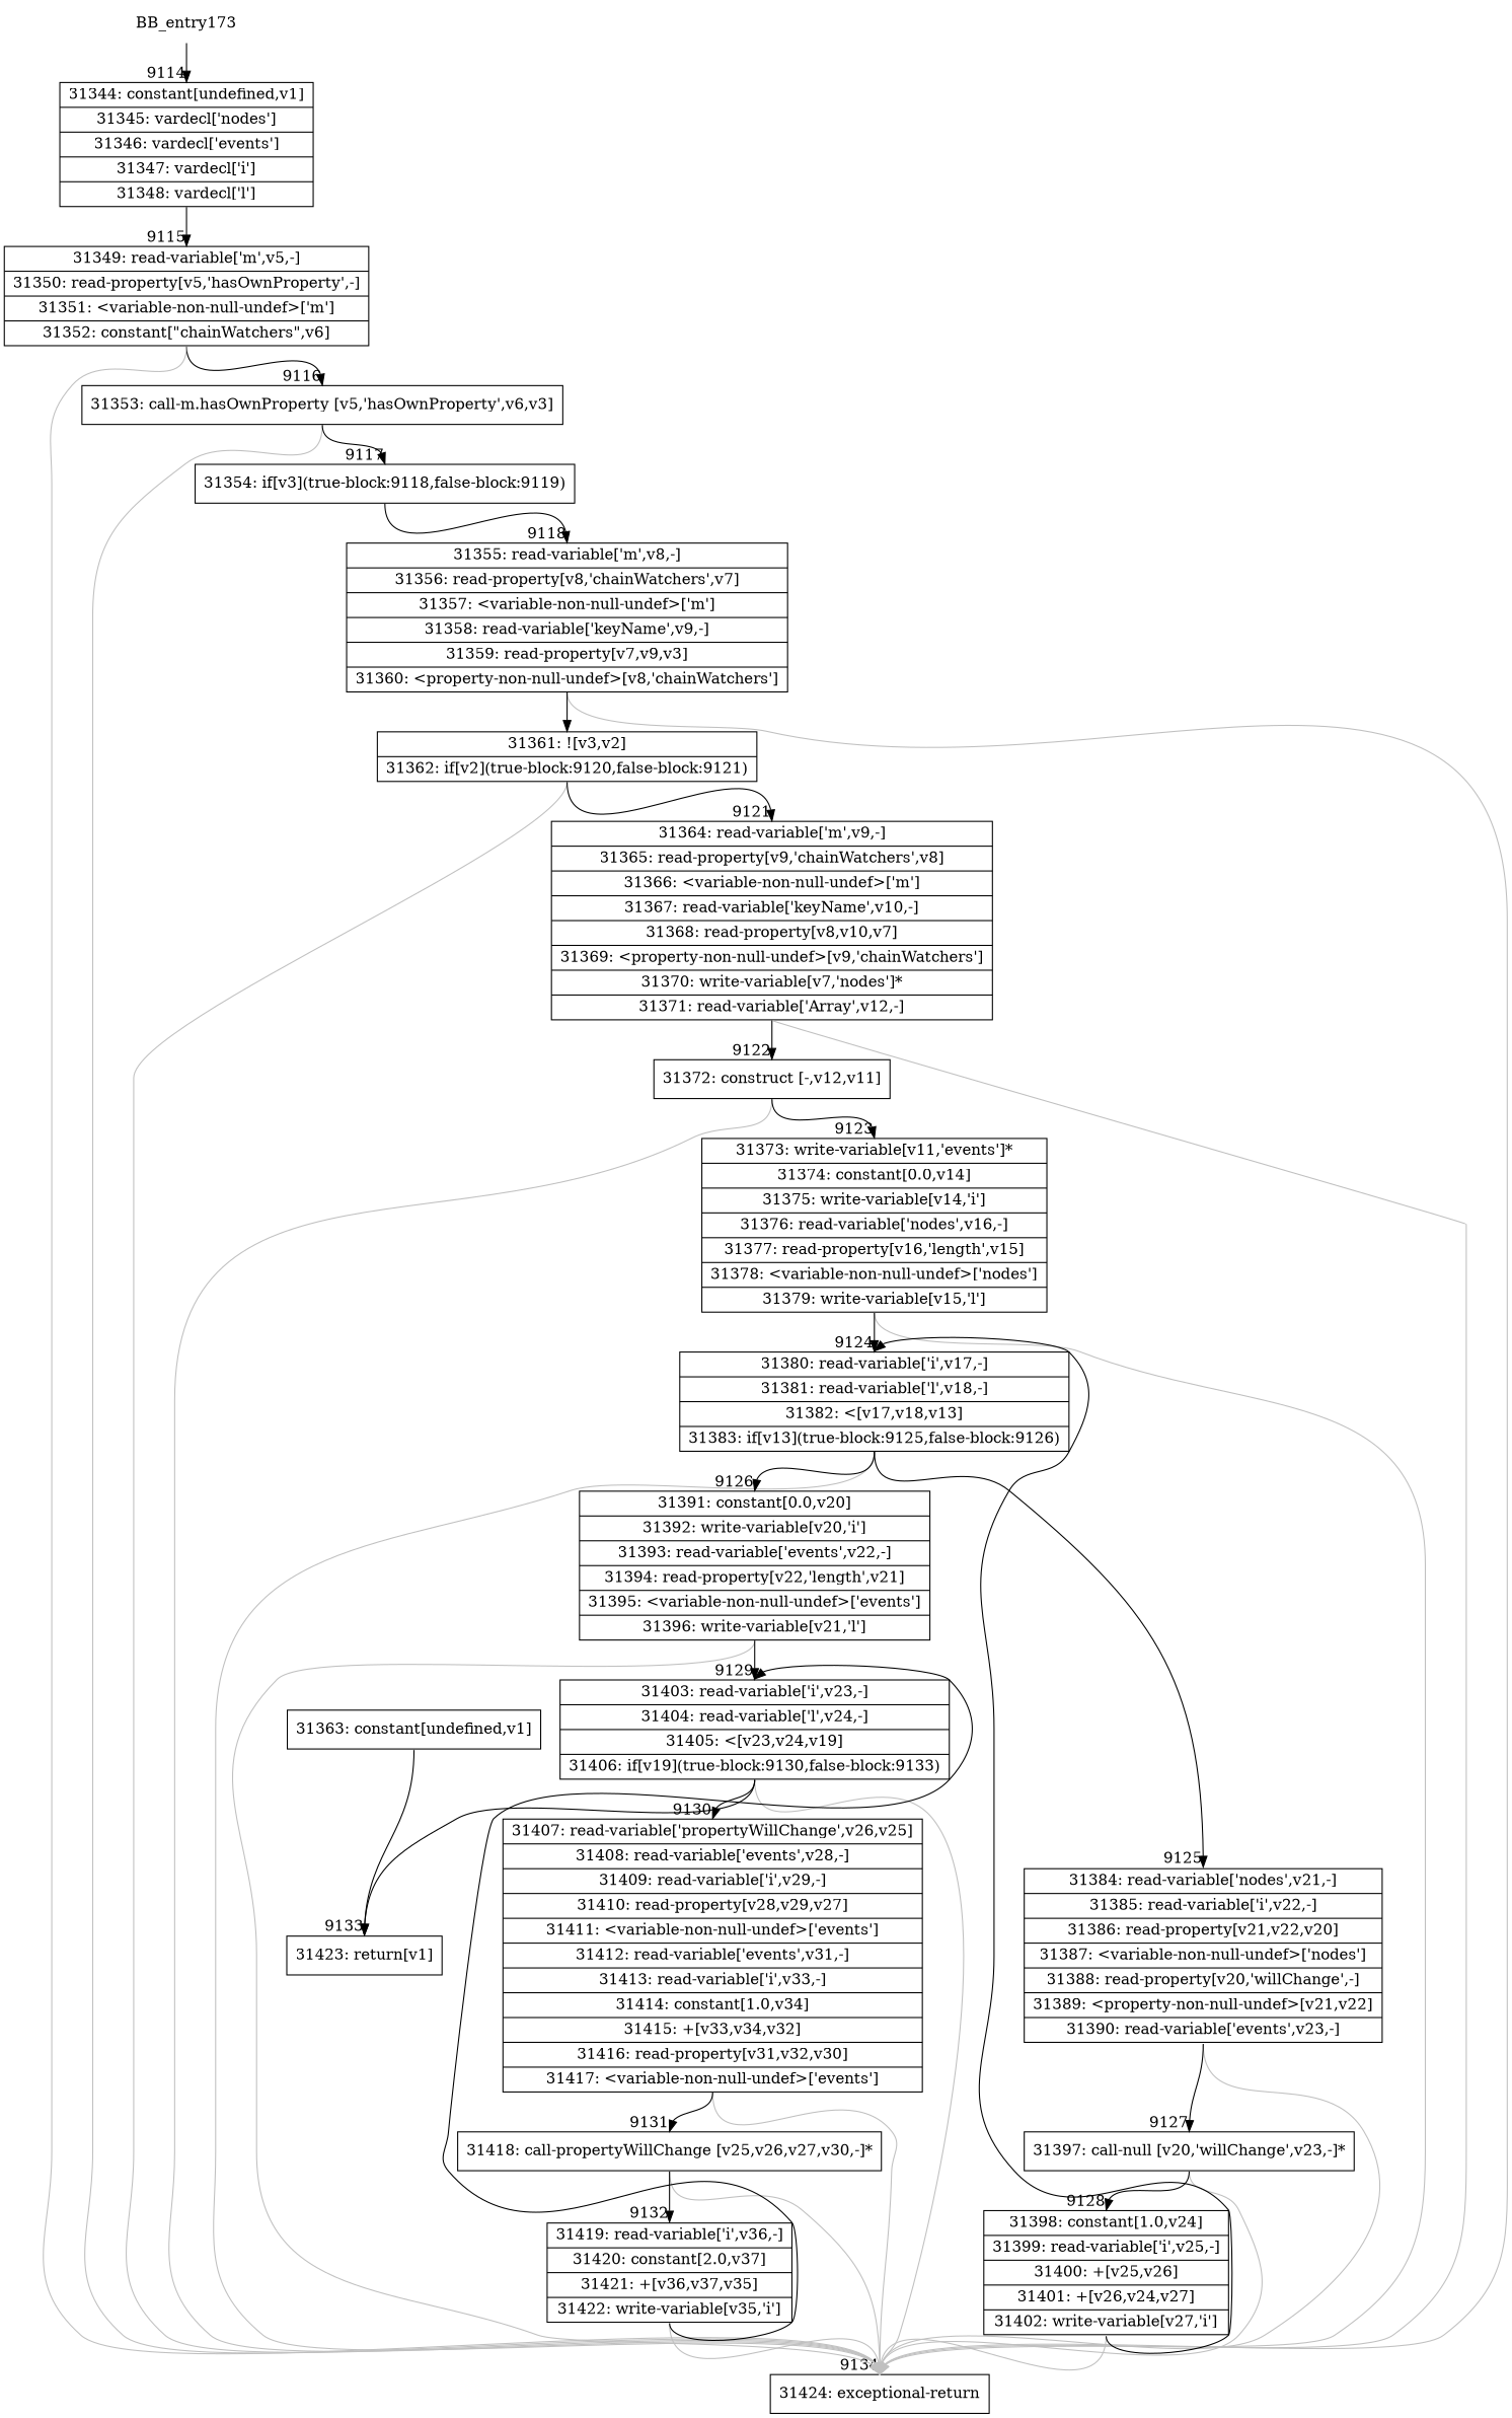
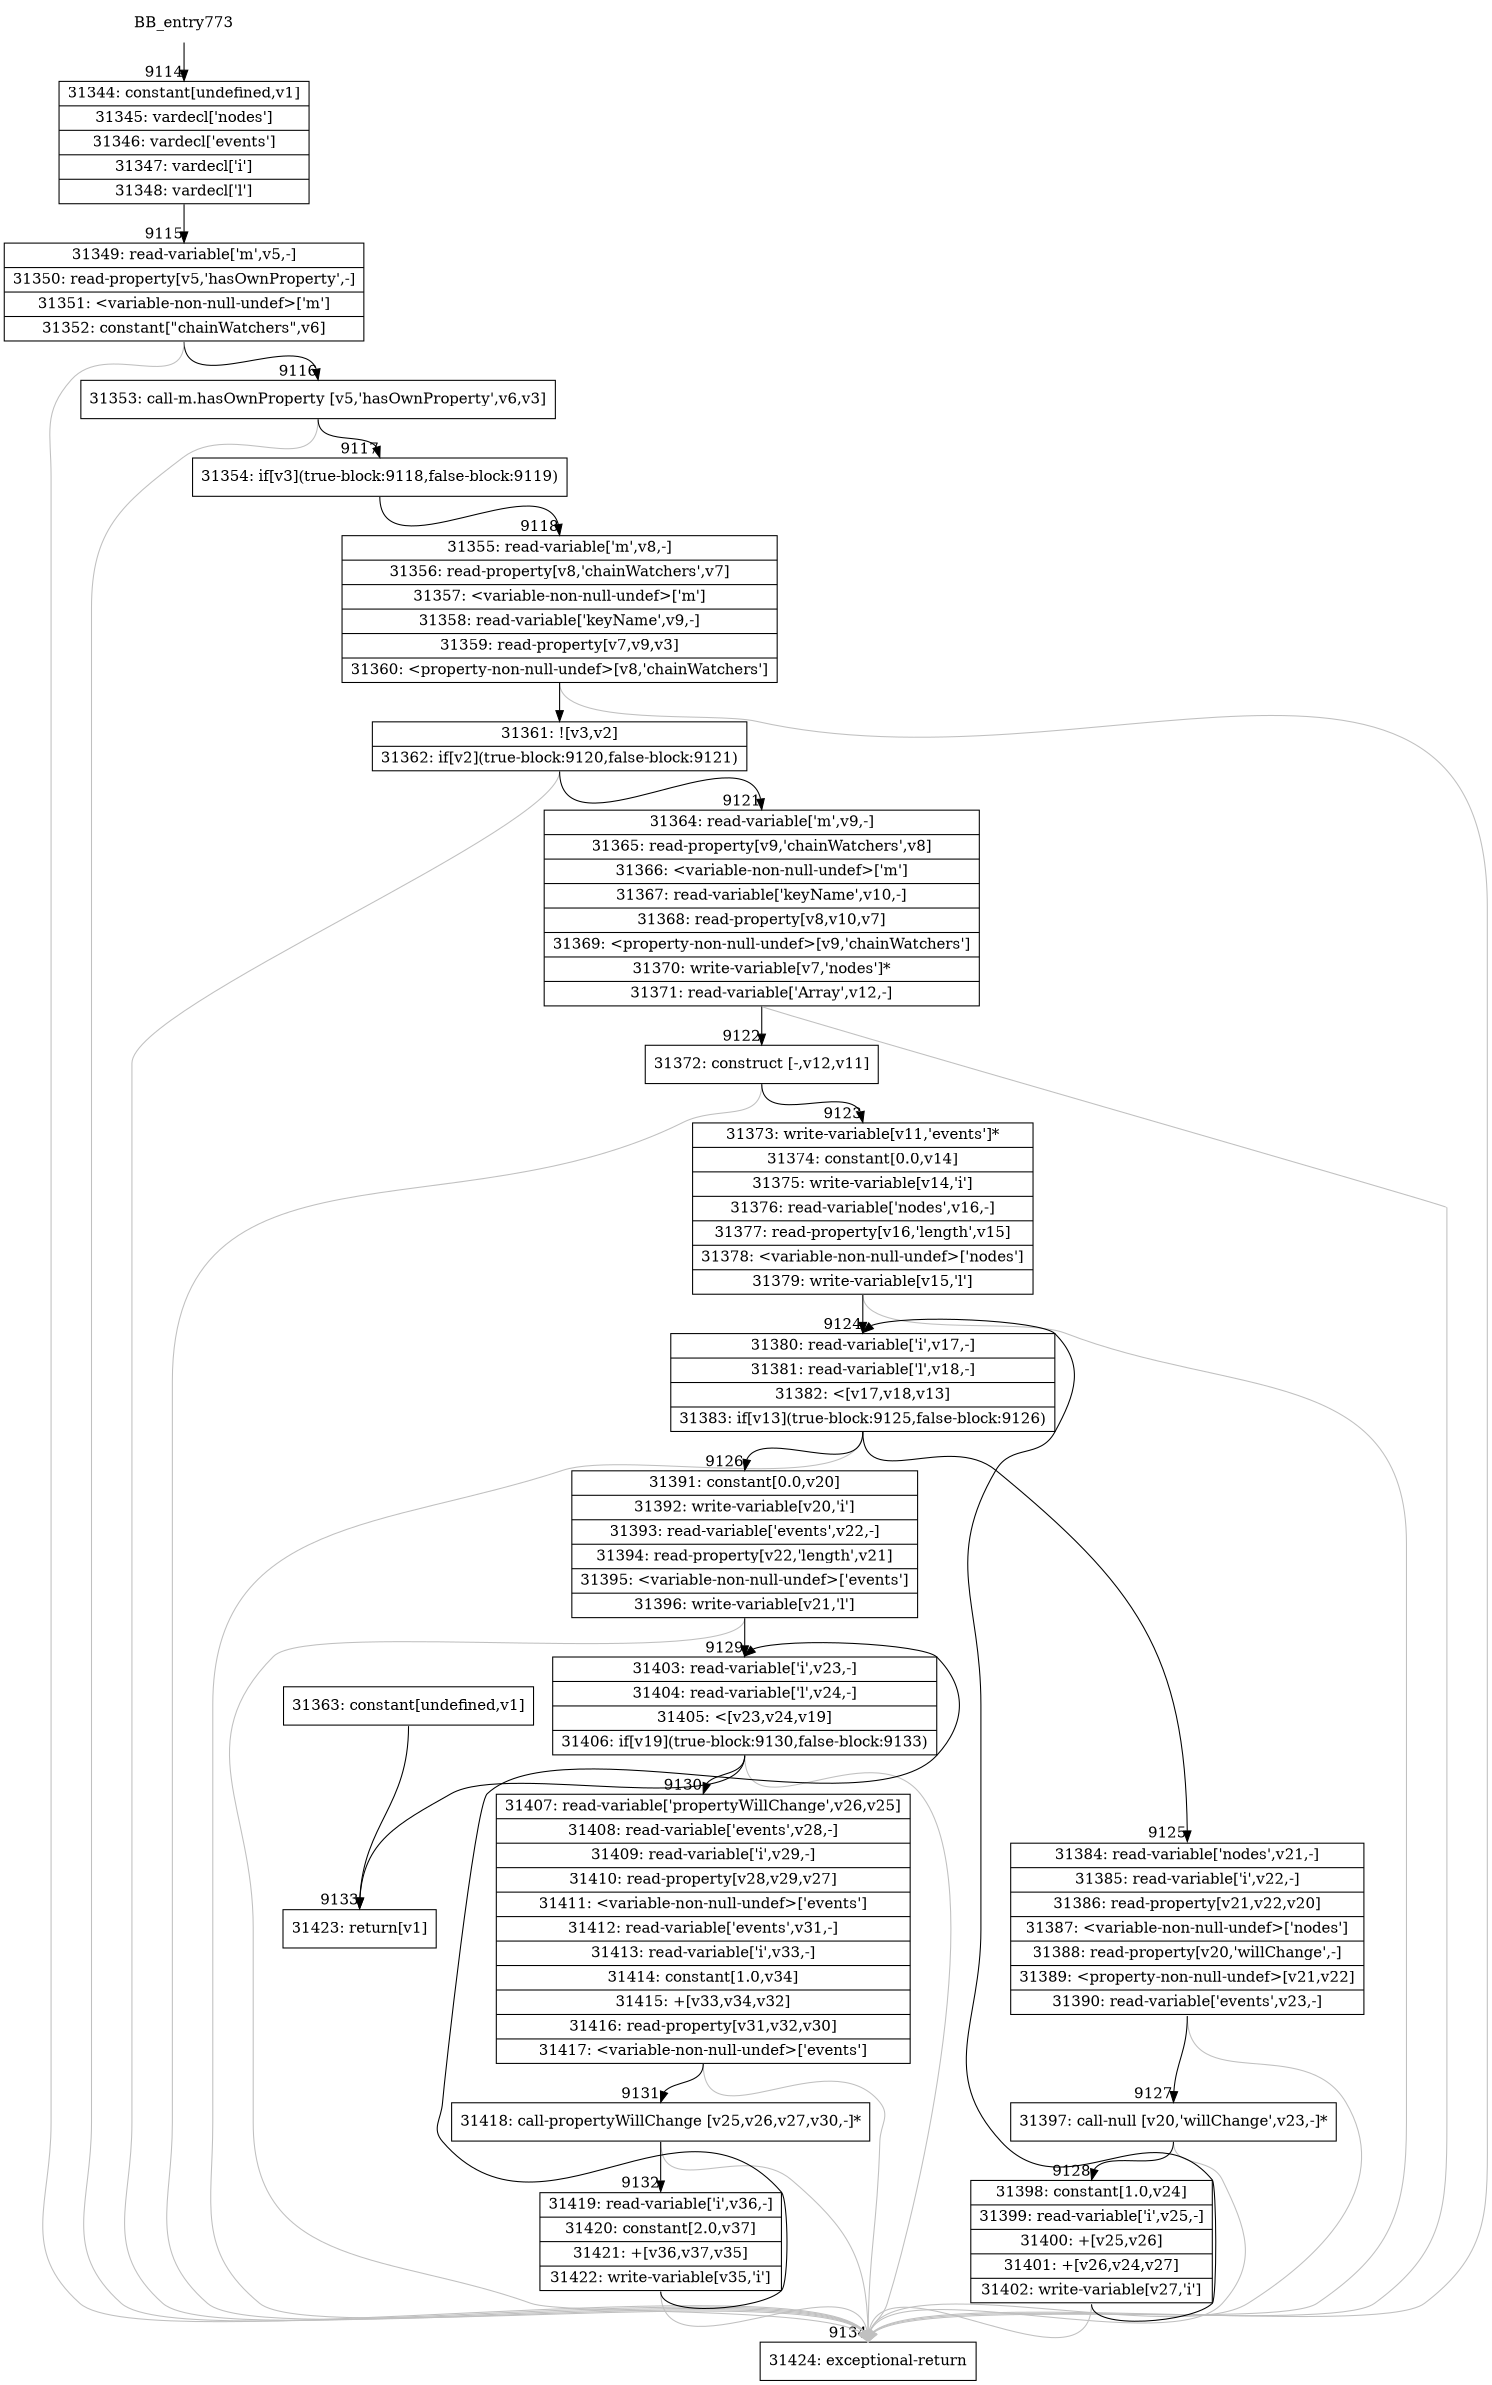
  digraph {
    rankdir=TD
    node [shape=record]
    edge [headport=n tailport=s]
-   BB_entry773 [shape=none label=BB_entry173]
+   BB_entry773 [shape=none]
    n2 [label="{31344: constant[undefined,v1]|31345: vardecl['nodes']|31346: vardecl['events']|31347: vardecl['i']|31348: vardecl['l']}"]
    n3 [label="{31349: read-variable['m',v5,-]|31350: read-property[v5,'hasOwnProperty',-]|31351: \<variable-non-null-undef\>['m']|31352: constant[\"chainWatchers\",v6]}"]
    n4 [label="{31353: call-m.hasOwnProperty [v5,'hasOwnProperty',v6,v3]}"]
    n5 [label="{31424: exceptional-return}"]
    n6 [label="{31354: if[v3](true-block:9118,false-block:9119)}"]
    n7 [label="{31355: read-variable['m',v8,-]|31356: read-property[v8,'chainWatchers',v7]|31357: \<variable-non-null-undef\>['m']|31358: read-variable['keyName',v9,-]|31359: read-property[v7,v9,v3]|31360: \<property-non-null-undef\>[v8,'chainWatchers']}"]
    n8 [label="{31361: ![v3,v2]|31362: if[v2](true-block:9120,false-block:9121)}"]
    n9 [label="{31364: read-variable['m',v9,-]|31365: read-property[v9,'chainWatchers',v8]|31366: \<variable-non-null-undef\>['m']|31367: read-variable['keyName',v10,-]|31368: read-property[v8,v10,v7]|31369: \<property-non-null-undef\>[v9,'chainWatchers']|31370: write-variable[v7,'nodes']*|31371: read-variable['Array',v12,-]}"]
    n10 [label="{31363: constant[undefined,v1]}"]
    n11 [label="{31423: return[v1]}"]
    n12 [label="{31372: construct [-,v12,v11]}"]
    n13 [label="{31373: write-variable[v11,'events']*|31374: constant[0.0,v14]|31375: write-variable[v14,'i']|31376: read-variable['nodes',v16,-]|31377: read-property[v16,'length',v15]|31378: \<variable-non-null-undef\>['nodes']|31379: write-variable[v15,'l']}"]
    n14 [label="{31380: read-variable['i',v17,-]|31381: read-variable['l',v18,-]|31382: \<[v17,v18,v13]|31383: if[v13](true-block:9125,false-block:9126)}"]
    n15 [label="{31384: read-variable['nodes',v21,-]|31385: read-variable['i',v22,-]|31386: read-property[v21,v22,v20]|31387: \<variable-non-null-undef\>['nodes']|31388: read-property[v20,'willChange',-]|31389: \<property-non-null-undef\>[v21,v22]|31390: read-variable['events',v23,-]}"]
    n16 [label="{31391: constant[0.0,v20]|31392: write-variable[v20,'i']|31393: read-variable['events',v22,-]|31394: read-property[v22,'length',v21]|31395: \<variable-non-null-undef\>['events']|31396: write-variable[v21,'l']}"]
    n17 [label="{31397: call-null [v20,'willChange',v23,-]*}"]
    n18 [label="{31403: read-variable['i',v23,-]|31404: read-variable['l',v24,-]|31405: \<[v23,v24,v19]|31406: if[v19](true-block:9130,false-block:9133)}"]
    n19 [label="{31398: constant[1.0,v24]|31399: read-variable['i',v25,-]|31400: +[v25,v26]|31401: +[v26,v24,v27]|31402: write-variable[v27,'i']}"]
    n20 [label="{31407: read-variable['propertyWillChange',v26,v25]|31408: read-variable['events',v28,-]|31409: read-variable['i',v29,-]|31410: read-property[v28,v29,v27]|31411: \<variable-non-null-undef\>['events']|31412: read-variable['events',v31,-]|31413: read-variable['i',v33,-]|31414: constant[1.0,v34]|31415: +[v33,v34,v32]|31416: read-property[v31,v32,v30]|31417: \<variable-non-null-undef\>['events']}"]
    n21 [label="{31418: call-propertyWillChange [v25,v26,v27,v30,-]*}"]
    n22 [label="{31419: read-variable['i',v36,-]|31420: constant[2.0,v37]|31421: +[v36,v37,v35]|31422: write-variable[v35,'i']}"]
    BB_entry773 -> n2 [headlabel="    9114"]
    n2 -> n3 [headlabel="      9115"]
    n3 -> n4 [headlabel="      9116"]
    n3 -> n5 [color=gray headlabel="      9134"]
    n4 -> n5 [color=gray]
    n4 -> n6 [headlabel="      9117"]
    n6 -> n7 [headlabel="      9118"]
    n7 -> n5 [color=gray]
    n7 -> n8
    n8 -> n5 [color=gray]
    n8 -> n9 [headlabel="      9121"]
    n9 -> n5 [color=gray]
    n9 -> n12 [headlabel="      9122"]
    n10 -> n11 [headlabel="      9133"]
    n12 -> n5 [color=gray]
    n12 -> n13 [headlabel="      9123"]
    n13 -> n5 [color=gray]
    n13 -> n14 [headlabel="      9124"]
    n14 -> n5 [color=gray]
    n14 -> n15 [headlabel="      9125"]
    n14 -> n16 [headlabel="      9126"]
    n15 -> n5 [color=gray]
    n15 -> n17 [headlabel="      9127"]
    n16 -> n5 [color=gray]
    n16 -> n18 [headlabel="      9129"]
    n17 -> n5 [color=gray]
    n17 -> n19 [headlabel="      9128"]
    n18 -> n5 [color=gray]
    n18 -> n11
    n18 -> n20 [headlabel="      9130"]
    n19 -> n5 [color=gray]
    n19 -> n14
    n20 -> n5 [color=gray]
    n20 -> n21 [headlabel="      9131"]
    n21 -> n5 [color=gray]
    n21 -> n22 [headlabel="      9132"]
    n22 -> n5 [color=gray]
    n22 -> n18
  }
